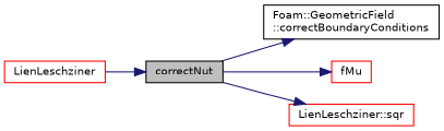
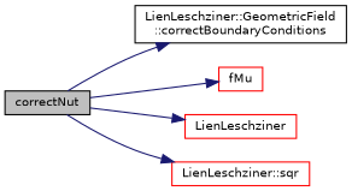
  digraph {
    rankdir=LR
    node [color=red fontname=Helvetica fontsize=10 shape=record]
    edge [color=midnightblue fontname=Helvetica fontsize=10 labelfontname=Helvetica labelfontsize=10 style=solid]
    n1 [color=black fillcolor=grey75 fontcolor=black height=0.2 label=correctNut style=filled width=0.4]
-   n2 [color=black height=0.2 label="Foam::GeometricField\l::correctBoundaryConditions" width=0.4]
+   n2 [color=black height=0.2 label="LienLeschziner::GeometricField\l::correctBoundaryConditions" width=0.4]
    n3 [height=0.2 label=fMu width=0.4]
    n4 [height=0.2 label=LienLeschziner width=0.4]
    n5 [height=0.2 label="LienLeschziner::sqr" width=0.4]
    n1 -> n2
    n1 -> n3
-   n4 -> n1
+   n1 -> n4
    n1 -> n5
  }
